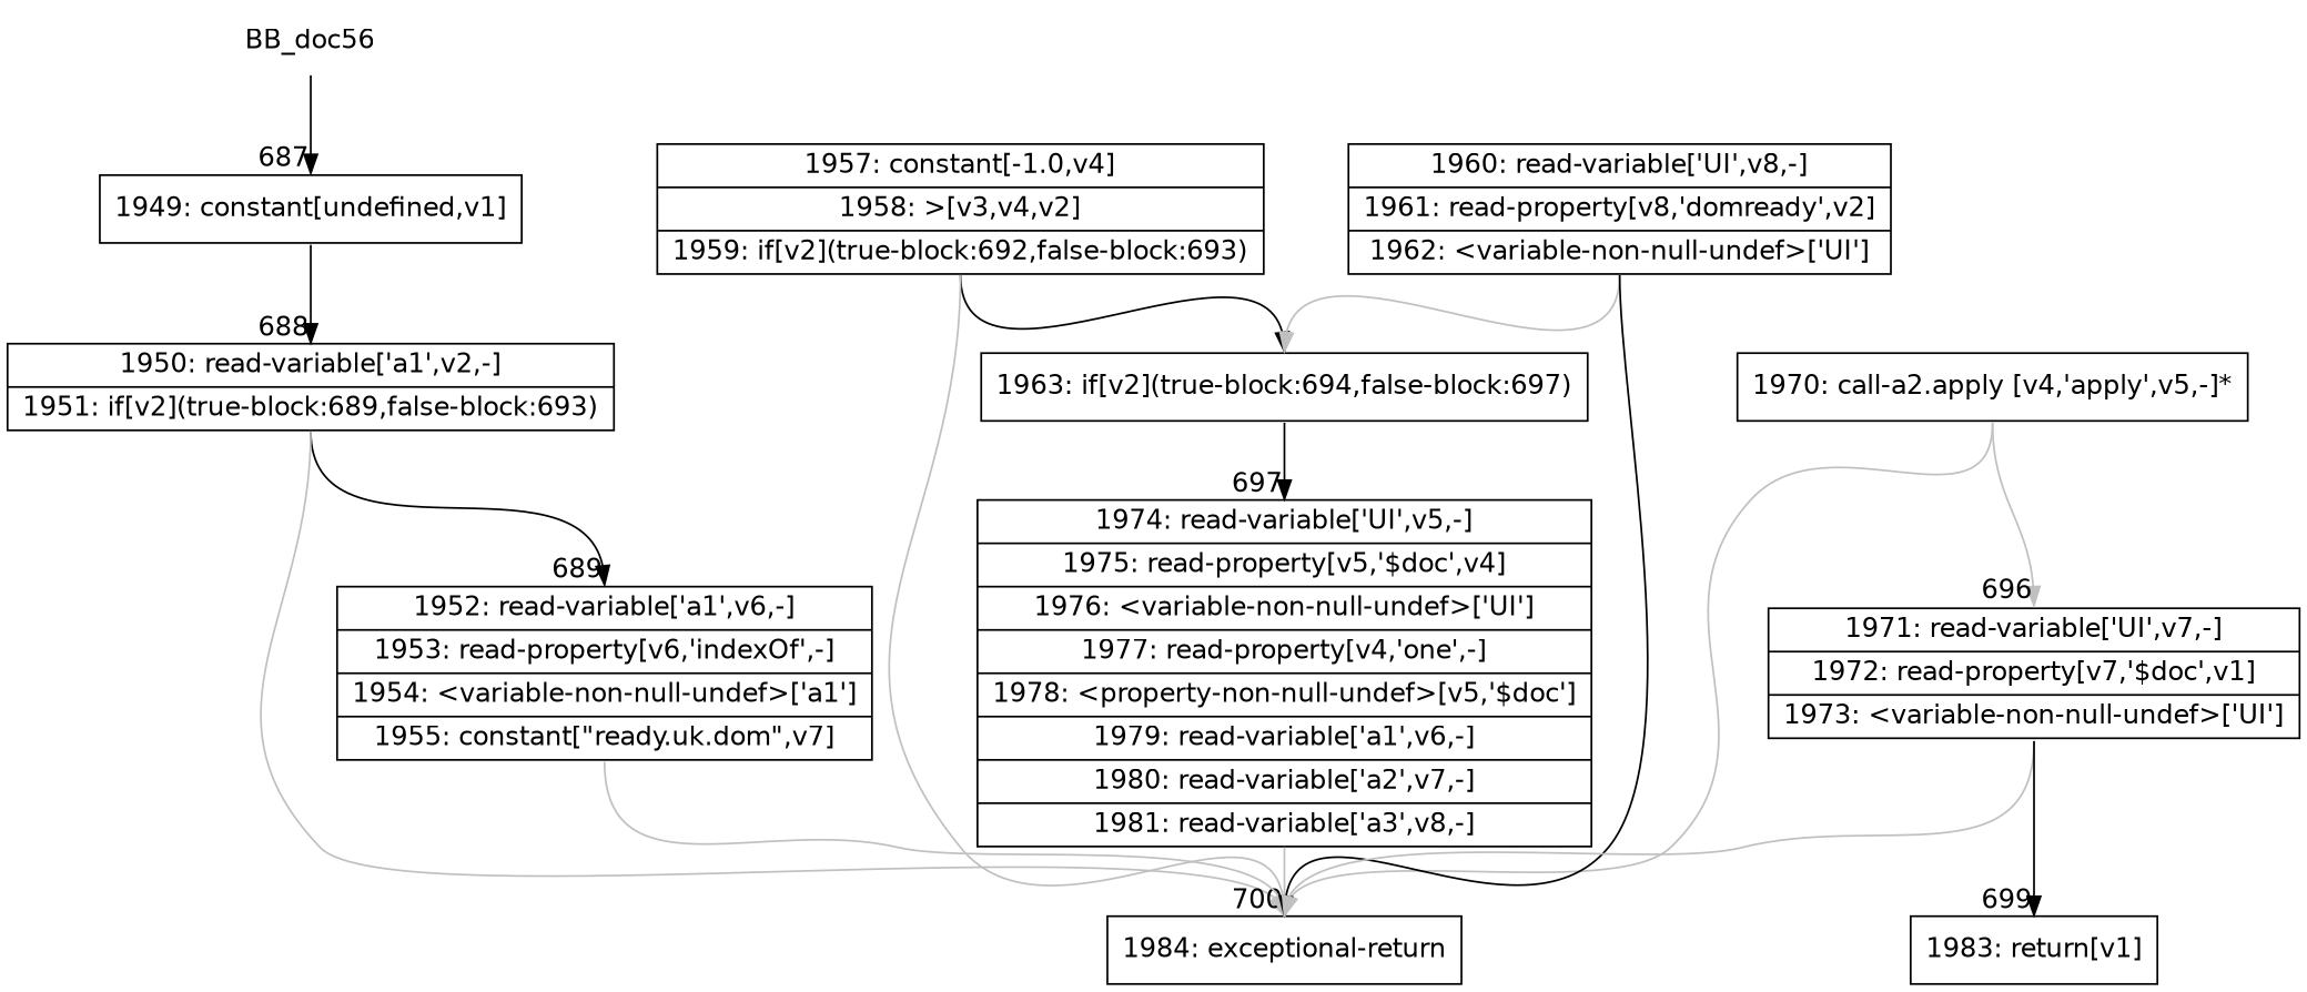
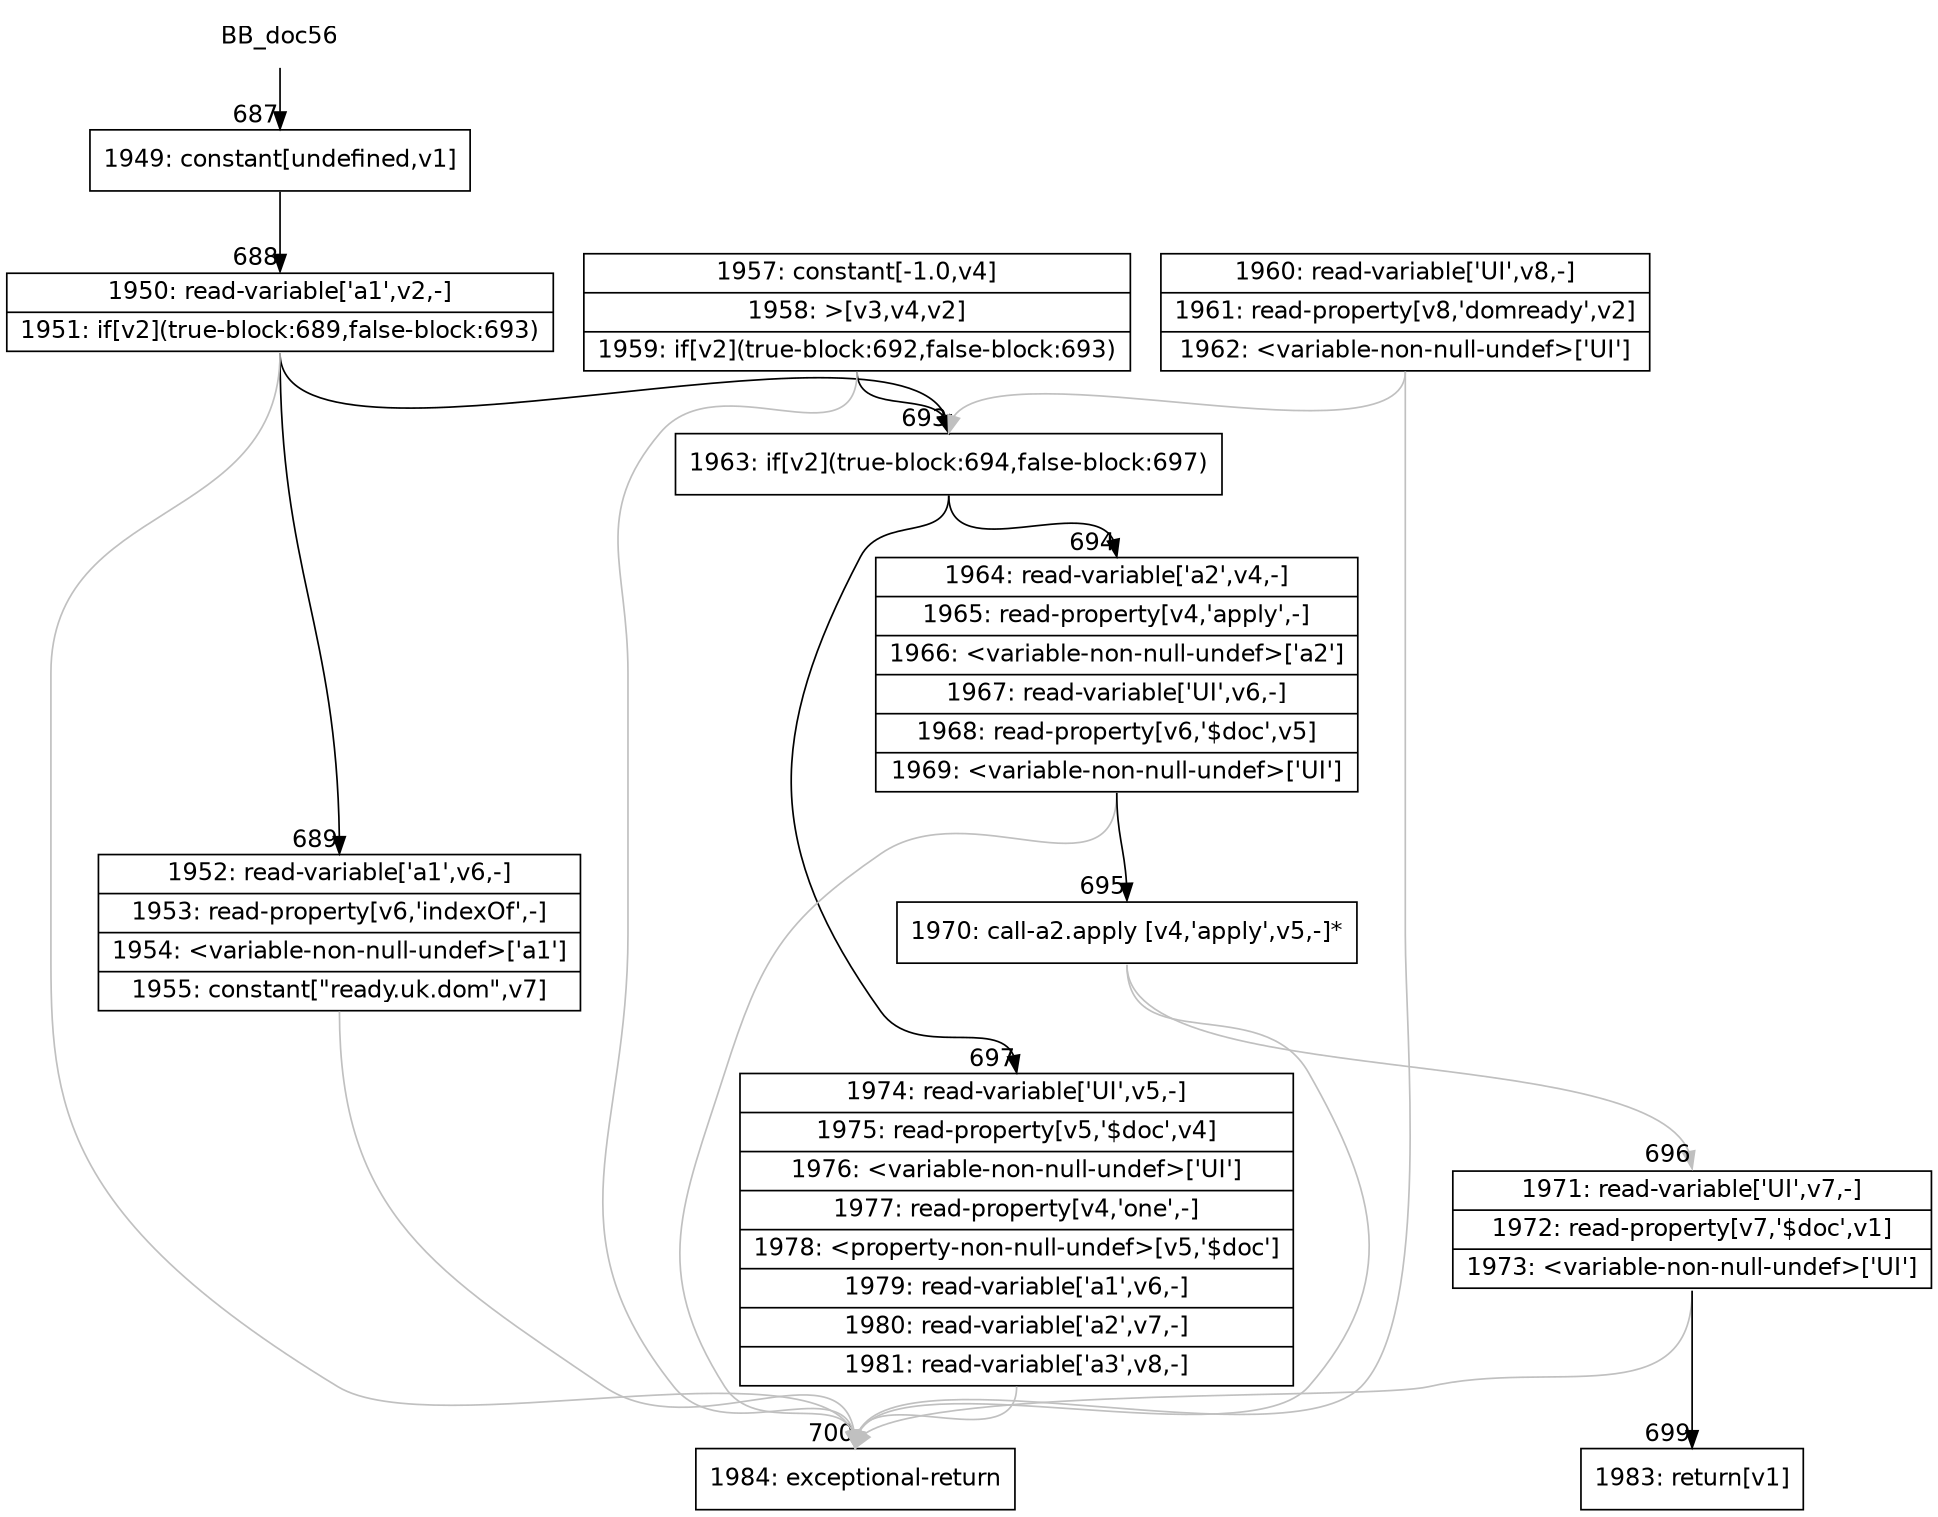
  digraph {
    fontname="DejaVu Sans"
    rankdir=TD
    node [fontname="DejaVu Sans" shape=record]
    edge [fontname="DejaVu Sans" headport=n tailport=s color=gray]
    n1 [label=BB_doc56 shape=none]
    n2 [label="{1949: constant[undefined,v1]}"]
    n3 [label="{1950: read-variable['a1',v2,-]|1951: if[v2](true-block:689,false-block:693)}"]
    n4 [label="{1963: if[v2](true-block:694,false-block:697)}"]
    n5 [label="{1952: read-variable['a1',v6,-]|1953: read-property[v6,'indexOf',-]|1954: \<variable-non-null-undef\>['a1']|1955: constant[\"ready.uk.dom\",v7]}"]
    n6 [label="{1984: exceptional-return}"]
+   n7 [label="{1964: read-variable['a2',v4,-]|1965: read-property[v4,'apply',-]|1966: \<variable-non-null-undef\>['a2']|1967: read-variable['UI',v6,-]|1968: read-property[v6,'$doc',v5]|1969: \<variable-non-null-undef\>['UI']}"]
    n8 [label="{1974: read-variable['UI',v5,-]|1975: read-property[v5,'$doc',v4]|1976: \<variable-non-null-undef\>['UI']|1977: read-property[v4,'one',-]|1978: \<property-non-null-undef\>[v5,'$doc']|1979: read-variable['a1',v6,-]|1980: read-variable['a2',v7,-]|1981: read-variable['a3',v8,-]}"]
    n9 [label="{1970: call-a2.apply [v4,'apply',v5,-]*}"]
    n10 [label="{1957: constant[-1.0,v4]|1958: \>[v3,v4,v2]|1959: if[v2](true-block:692,false-block:693)}"]
    n11 [label="{1960: read-variable['UI',v8,-]|1961: read-property[v8,'domready',v2]|1962: \<variable-non-null-undef\>['UI']}"]
    n12 [label="{1971: read-variable['UI',v7,-]|1972: read-property[v7,'$doc',v1]|1973: \<variable-non-null-undef\>['UI']}"]
    n13 [label="{1983: return[v1]}"]
    n1 -> n2 [headlabel="    687" color=""]
    n2 -> n3 [headlabel="      688" color=""]
+   n3 -> n4 [headlabel="      693" color=""]
    n3 -> n5 [headlabel="      689" color=""]
    n3 -> n6 [headlabel="      700"]
+   n4 -> n7 [headlabel="      694" color=""]
    n4 -> n8 [headlabel="      697" color=""]
    n5 -> n6
+   n7 -> n6
+   n7 -> n9 [headlabel="      695" color=""]
    n8 -> n6
    n9 -> n6
    n9 -> n12 [headlabel="      696"]
    n10 -> n4 [color=""]
    n10 -> n6
    n11 -> n4
-   n11 -> n6 [color=black]
+   n11 -> n6
    n12 -> n6
    n12 -> n13 [headlabel="      699" color=""]
  }
